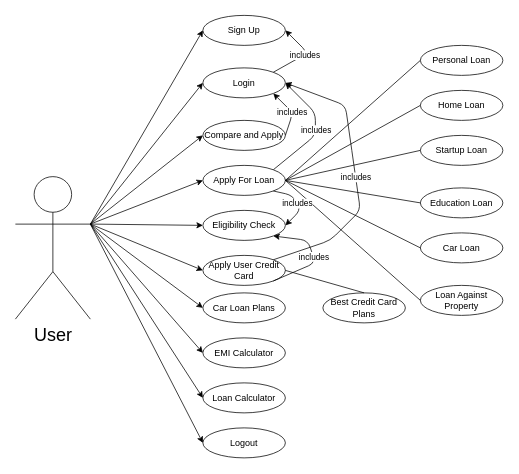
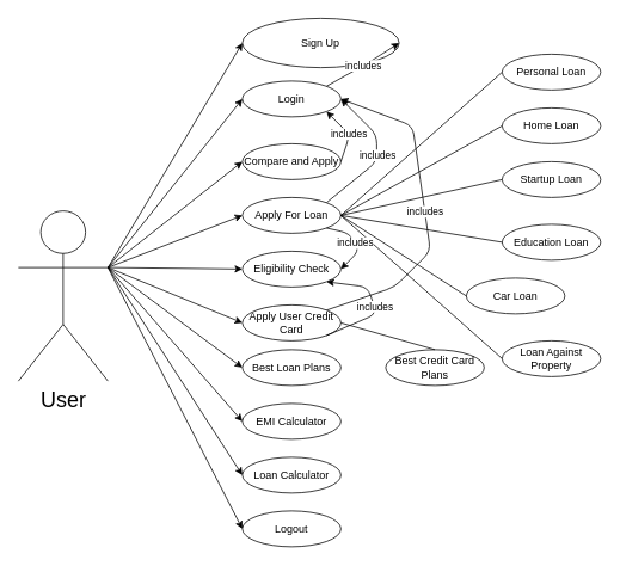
  <mxCell id="0" />
  <mxCell id="1" parent="0" />
  <mxCell id="2" value="" style="endArrow=classic;html=1;exitX=1;exitY=0;exitDx=0;exitDy=0;entryX=1;entryY=0.5;entryDx=0;entryDy=0;" edge="1" parent="1" source="8" target="5"><mxGeometry relative="1" as="geometry"><mxPoint x="311" y="-60" as="sourcePoint" /><mxPoint x="460" y="100" as="targetPoint" /><Array as="points"><mxPoint x="420" y="180" /><mxPoint x="420" y="150" /></Array></mxGeometry></mxCell>
  <mxCell id="3" value="includes" style="edgeLabel;resizable=0;html=1;align=center;verticalAlign=middle;" connectable="0" vertex="1" parent="2"><mxGeometry relative="1" as="geometry" /></mxCell>
  <mxCell id="4" value="&lt;font style=&quot;font-size: 24px&quot;&gt;User&lt;/font&gt;" style="shape=umlActor;verticalLabelPosition=bottom;verticalAlign=top;html=1;outlineConnect=0;" vertex="1" parent="1"><mxGeometry x="20" y="235" width="100" height="190" as="geometry" /></mxCell>
  <mxCell id="5" value="Login" style="ellipse;whiteSpace=wrap;html=1;" vertex="1" parent="1"><mxGeometry x="270" y="90" width="110" height="40" as="geometry" /></mxCell>
  <mxCell id="6" value="Compare and Apply" style="ellipse;whiteSpace=wrap;html=1;" vertex="1" parent="1"><mxGeometry x="270" y="160" width="110" height="40" as="geometry" /></mxCell>
  <mxCell id="7" value="Apply User Credit Card" style="ellipse;whiteSpace=wrap;html=1;" vertex="1" parent="1"><mxGeometry x="270" y="340" width="110" height="40" as="geometry" /></mxCell>
  <mxCell id="8" value="Apply For Loan" style="ellipse;whiteSpace=wrap;html=1;" vertex="1" parent="1"><mxGeometry x="270" y="220" width="110" height="40" as="geometry" /></mxCell>
- <mxCell id="9" value="Sign Up" style="ellipse;whiteSpace=wrap;html=1;" vertex="1" parent="1"><mxGeometry x="270" y="20" width="110" height="40" as="geometry" /></mxCell>
+ <mxCell id="9" value="Sign Up" style="ellipse;whiteSpace=wrap;html=1;" vertex="1" parent="1"><mxGeometry x="270" y="20" width="175" height="55" as="geometry" /></mxCell>
  <mxCell id="10" value="Logout" style="ellipse;whiteSpace=wrap;html=1;" vertex="1" parent="1"><mxGeometry x="270" y="570" width="110" height="40" as="geometry" /></mxCell>
  <mxCell id="11" value="Eligibility Check" style="ellipse;whiteSpace=wrap;html=1;" vertex="1" parent="1"><mxGeometry x="270" y="280" width="110" height="40" as="geometry" /></mxCell>
  <mxCell id="12" value="Best Credit Card Plans" style="ellipse;whiteSpace=wrap;html=1;" vertex="1" parent="1"><mxGeometry x="430" y="390" width="110" height="40" as="geometry" /></mxCell>
- <mxCell id="13" value="Car Loan Plans" style="ellipse;whiteSpace=wrap;html=1;" vertex="1" parent="1"><mxGeometry x="270" y="390" width="110" height="40" as="geometry" /></mxCell>
+ <mxCell id="13" value="Best Loan Plans" style="ellipse;whiteSpace=wrap;html=1;" vertex="1" parent="1"><mxGeometry x="270" y="390" width="110" height="40" as="geometry" /></mxCell>
  <mxCell id="14" value="Home Loan" style="ellipse;whiteSpace=wrap;html=1;" vertex="1" parent="1"><mxGeometry x="560" y="120" width="110" height="40" as="geometry" /></mxCell>
  <mxCell id="15" value="Startup Loan" style="ellipse;whiteSpace=wrap;html=1;" vertex="1" parent="1"><mxGeometry x="560" y="180" width="110" height="40" as="geometry" /></mxCell>
  <mxCell id="16" value="Education Loan" style="ellipse;whiteSpace=wrap;html=1;" vertex="1" parent="1"><mxGeometry x="560" y="250" width="110" height="40" as="geometry" /></mxCell>
- <mxCell id="17" value="Car Loan" style="ellipse;whiteSpace=wrap;html=1;" vertex="1" parent="1"><mxGeometry x="560" y="310" width="110" height="40" as="geometry" /></mxCell>
+ <mxCell id="17" value="Car Loan" style="ellipse;whiteSpace=wrap;html=1;" vertex="1" parent="1"><mxGeometry x="520" y="310" width="110" height="40" as="geometry" /></mxCell>
  <mxCell id="18" value="Loan Against Property" style="ellipse;whiteSpace=wrap;html=1;" vertex="1" parent="1"><mxGeometry x="560" y="380" width="110" height="40" as="geometry" /></mxCell>
  <mxCell id="19" value="Personal Loan" style="ellipse;whiteSpace=wrap;html=1;" vertex="1" parent="1"><mxGeometry x="560" y="60" width="110" height="40" as="geometry" /></mxCell>
  <mxCell id="20" value="" style="endArrow=classic;html=1;exitX=1;exitY=0.333;exitDx=0;exitDy=0;exitPerimeter=0;entryX=0;entryY=0.5;entryDx=0;entryDy=0;" edge="1" parent="1" source="4" target="9"><mxGeometry width="50" height="50" relative="1" as="geometry"><mxPoint x="120" y="140" as="sourcePoint" /><mxPoint x="270" y="70" as="targetPoint" /></mxGeometry></mxCell>
  <mxCell id="21" value="" style="endArrow=classic;html=1;exitX=1;exitY=0.333;exitDx=0;exitDy=0;exitPerimeter=0;entryX=0;entryY=0.5;entryDx=0;entryDy=0;" edge="1" parent="1" source="4" target="5"><mxGeometry width="50" height="50" relative="1" as="geometry"><mxPoint x="100" y="210" as="sourcePoint" /><mxPoint x="260" y="140" as="targetPoint" /></mxGeometry></mxCell>
  <mxCell id="22" value="" style="endArrow=classic;html=1;entryX=0;entryY=0.5;entryDx=0;entryDy=0;exitX=1;exitY=0.333;exitDx=0;exitDy=0;exitPerimeter=0;" edge="1" parent="1" source="4" target="6"><mxGeometry width="50" height="50" relative="1" as="geometry"><mxPoint x="120" y="140" as="sourcePoint" /><mxPoint x="270" y="195" as="targetPoint" /></mxGeometry></mxCell>
  <mxCell id="23" value="" style="endArrow=classic;html=1;entryX=0;entryY=0.5;entryDx=0;entryDy=0;exitX=1;exitY=0.333;exitDx=0;exitDy=0;exitPerimeter=0;" edge="1" parent="1" source="4" target="8"><mxGeometry width="50" height="50" relative="1" as="geometry"><mxPoint x="110" y="140" as="sourcePoint" /><mxPoint x="270" y="255" as="targetPoint" /></mxGeometry></mxCell>
  <mxCell id="24" value="" style="endArrow=classic;html=1;entryX=0;entryY=0.5;entryDx=0;entryDy=0;exitX=1;exitY=0.333;exitDx=0;exitDy=0;exitPerimeter=0;" edge="1" parent="1" source="4" target="11"><mxGeometry width="50" height="50" relative="1" as="geometry"><mxPoint x="110" y="195" as="sourcePoint" /><mxPoint x="270" y="305" as="targetPoint" /></mxGeometry></mxCell>
  <mxCell id="25" value="" style="endArrow=classic;html=1;entryX=0;entryY=0.5;entryDx=0;entryDy=0;exitX=1;exitY=0.333;exitDx=0;exitDy=0;exitPerimeter=0;" edge="1" parent="1" source="4" target="7"><mxGeometry width="50" height="50" relative="1" as="geometry"><mxPoint x="80" y="280" as="sourcePoint" /><mxPoint x="250" y="400" as="targetPoint" /></mxGeometry></mxCell>
  <mxCell id="26" value="" style="endArrow=classic;html=1;exitX=1;exitY=0.333;exitDx=0;exitDy=0;exitPerimeter=0;entryX=0;entryY=0.5;entryDx=0;entryDy=0;" edge="1" parent="1" source="4" target="13"><mxGeometry width="50" height="50" relative="1" as="geometry"><mxPoint x="60" y="270" as="sourcePoint" /><mxPoint x="270" y="410" as="targetPoint" /></mxGeometry></mxCell>
  <mxCell id="27" value="" style="endArrow=classic;html=1;exitX=1;exitY=0.333;exitDx=0;exitDy=0;exitPerimeter=0;entryX=0;entryY=0.5;entryDx=0;entryDy=0;" edge="1" parent="1" source="4" target="10"><mxGeometry width="50" height="50" relative="1" as="geometry"><mxPoint x="60" y="260" as="sourcePoint" /><mxPoint x="230" y="480" as="targetPoint" /></mxGeometry></mxCell>
  <mxCell id="28" value="" style="endArrow=none;html=1;entryX=0;entryY=0.5;entryDx=0;entryDy=0;exitX=1;exitY=0.5;exitDx=0;exitDy=0;" edge="1" parent="1" source="8" target="14"><mxGeometry width="50" height="50" relative="1" as="geometry"><mxPoint x="390" y="240" as="sourcePoint" /><mxPoint x="440" y="190" as="targetPoint" /></mxGeometry></mxCell>
  <mxCell id="29" value="" style="endArrow=none;html=1;entryX=0;entryY=0.5;entryDx=0;entryDy=0;exitX=1;exitY=0.5;exitDx=0;exitDy=0;" edge="1" parent="1" source="8" target="15"><mxGeometry width="50" height="50" relative="1" as="geometry"><mxPoint x="380" y="300" as="sourcePoint" /><mxPoint x="470" y="240" as="targetPoint" /></mxGeometry></mxCell>
  <mxCell id="30" value="" style="endArrow=none;html=1;entryX=0;entryY=0.5;entryDx=0;entryDy=0;exitX=1;exitY=0.5;exitDx=0;exitDy=0;" edge="1" parent="1" source="8" target="16"><mxGeometry width="50" height="50" relative="1" as="geometry"><mxPoint x="400" y="260" as="sourcePoint" /><mxPoint x="490" y="200" as="targetPoint" /></mxGeometry></mxCell>
  <mxCell id="31" value="" style="endArrow=none;html=1;entryX=0;entryY=0.5;entryDx=0;entryDy=0;exitX=1;exitY=0.5;exitDx=0;exitDy=0;" edge="1" parent="1" source="8" target="17"><mxGeometry width="50" height="50" relative="1" as="geometry"><mxPoint x="410" y="270" as="sourcePoint" /><mxPoint x="500" y="210" as="targetPoint" /></mxGeometry></mxCell>
  <mxCell id="32" value="" style="endArrow=none;html=1;entryX=0;entryY=0.5;entryDx=0;entryDy=0;exitX=1;exitY=0.5;exitDx=0;exitDy=0;" edge="1" parent="1" source="8" target="18"><mxGeometry width="50" height="50" relative="1" as="geometry"><mxPoint x="381" y="280" as="sourcePoint" /><mxPoint x="470" y="420" as="targetPoint" /></mxGeometry></mxCell>
  <mxCell id="33" value="" style="endArrow=none;html=1;entryX=0;entryY=0.5;entryDx=0;entryDy=0;exitX=1;exitY=0.5;exitDx=0;exitDy=0;" edge="1" parent="1" source="8" target="19"><mxGeometry width="50" height="50" relative="1" as="geometry"><mxPoint x="390" y="210" as="sourcePoint" /><mxPoint x="480" y="150" as="targetPoint" /></mxGeometry></mxCell>
  <mxCell id="34" value="" style="endArrow=none;html=1;entryX=0.5;entryY=0;entryDx=0;entryDy=0;exitX=1;exitY=0.5;exitDx=0;exitDy=0;" edge="1" parent="1" source="7" target="12"><mxGeometry width="50" height="50" relative="1" as="geometry"><mxPoint x="390" y="390" as="sourcePoint" /><mxPoint x="440" y="340" as="targetPoint" /></mxGeometry></mxCell>
  <mxCell id="35" value="Loan Calculator" style="ellipse;whiteSpace=wrap;html=1;" vertex="1" parent="1"><mxGeometry x="270" y="510" width="110" height="40" as="geometry" /></mxCell>
  <mxCell id="36" value="EMI Calculator" style="ellipse;whiteSpace=wrap;html=1;" vertex="1" parent="1"><mxGeometry x="270" y="450" width="110" height="40" as="geometry" /></mxCell>
  <mxCell id="37" value="" style="endArrow=classic;html=1;entryX=0;entryY=0.5;entryDx=0;entryDy=0;exitX=1;exitY=0.333;exitDx=0;exitDy=0;exitPerimeter=0;" edge="1" parent="1" source="4" target="35"><mxGeometry width="50" height="50" relative="1" as="geometry"><mxPoint x="90" y="240" as="sourcePoint" /><mxPoint x="280" y="600" as="targetPoint" /></mxGeometry></mxCell>
  <mxCell id="38" value="" style="endArrow=classic;html=1;exitX=1;exitY=0.333;exitDx=0;exitDy=0;exitPerimeter=0;entryX=0;entryY=0.5;entryDx=0;entryDy=0;" edge="1" parent="1" source="4" target="36"><mxGeometry width="50" height="50" relative="1" as="geometry"><mxPoint x="110" y="260" as="sourcePoint" /><mxPoint x="290" y="610" as="targetPoint" /></mxGeometry></mxCell>
  <mxCell id="39" value="" style="endArrow=classic;html=1;exitX=1;exitY=0;exitDx=0;exitDy=0;entryX=1;entryY=0.5;entryDx=0;entryDy=0;" edge="1" parent="1" source="5" target="9"><mxGeometry relative="1" as="geometry"><mxPoint x="400" y="100" as="sourcePoint" /><mxPoint x="490" y="-26" as="targetPoint" /><Array as="points"><mxPoint x="410" y="70" /></Array></mxGeometry></mxCell>
  <mxCell id="40" value="includes" style="edgeLabel;resizable=0;html=1;align=center;verticalAlign=middle;" connectable="0" vertex="1" parent="39"><mxGeometry relative="1" as="geometry" /></mxCell>
  <mxCell id="41" value="" style="endArrow=classic;html=1;exitX=1;exitY=0.5;exitDx=0;exitDy=0;entryX=1;entryY=1;entryDx=0;entryDy=0;" edge="1" parent="1" source="6" target="5"><mxGeometry relative="1" as="geometry"><mxPoint x="379.995" y="175.744" as="sourcePoint" /><mxPoint x="396.42" y="120" as="targetPoint" /><Array as="points"><mxPoint x="390" y="150" /></Array></mxGeometry></mxCell>
  <mxCell id="42" value="includes" style="edgeLabel;resizable=0;html=1;align=center;verticalAlign=middle;" connectable="0" vertex="1" parent="41"><mxGeometry relative="1" as="geometry" /></mxCell>
  <mxCell id="43" value="" style="endArrow=classic;html=1;exitX=1;exitY=1;exitDx=0;exitDy=0;entryX=1;entryY=0.5;entryDx=0;entryDy=0;" edge="1" parent="1" source="8" target="11"><mxGeometry relative="1" as="geometry"><mxPoint x="390" y="356" as="sourcePoint" /><mxPoint x="470" y="370" as="targetPoint" /><Array as="points"><mxPoint x="390" y="260" /><mxPoint x="400" y="280" /></Array></mxGeometry></mxCell>
  <mxCell id="44" value="includes" style="edgeLabel;resizable=0;html=1;align=center;verticalAlign=middle;" connectable="0" vertex="1" parent="43"><mxGeometry relative="1" as="geometry" /></mxCell>
  <mxCell id="45" value="" style="endArrow=classic;html=1;exitX=1;exitY=1;exitDx=0;exitDy=0;entryX=1;entryY=1;entryDx=0;entryDy=0;" edge="1" parent="1" source="7" target="11"><mxGeometry relative="1" as="geometry"><mxPoint x="400" y="410" as="sourcePoint" /><mxPoint x="420" y="310" as="targetPoint" /><Array as="points"><mxPoint x="420" y="350" /><mxPoint x="410" y="320" /></Array></mxGeometry></mxCell>
  <mxCell id="46" value="includes" style="edgeLabel;resizable=0;html=1;align=center;verticalAlign=middle;" connectable="0" vertex="1" parent="45"><mxGeometry relative="1" as="geometry" /></mxCell>
  <mxCell id="47" value="" style="endArrow=classic;html=1;exitX=1;exitY=0;exitDx=0;exitDy=0;entryX=1;entryY=0.5;entryDx=0;entryDy=0;" edge="1" parent="1" source="7" target="5"><mxGeometry relative="1" as="geometry"><mxPoint x="373.575" y="384.256" as="sourcePoint" /><mxPoint x="410" y="100" as="targetPoint" /><Array as="points"><mxPoint x="440" y="320" /><mxPoint x="480" y="280" /><mxPoint x="470" y="210" /><mxPoint x="460" y="140" /></Array></mxGeometry></mxCell>
  <mxCell id="48" value="includes" style="edgeLabel;resizable=0;html=1;align=center;verticalAlign=middle;" connectable="0" vertex="1" parent="47"><mxGeometry relative="1" as="geometry" /></mxCell>
